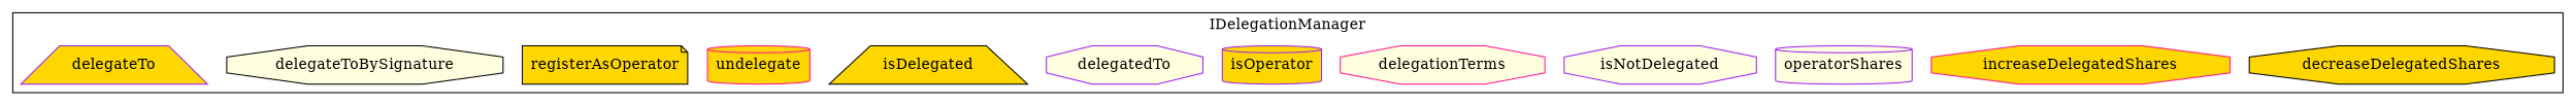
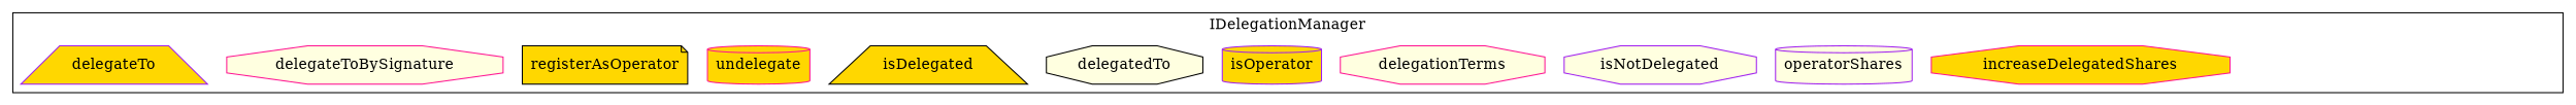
  strict digraph {
    node [style=filled fillcolor=gold color=purple shape=octagon]
-   n1 [label=decreaseDelegatedShares color=black]
    n2 [label=increaseDelegatedShares color=deeppink]
    n3 [label=operatorShares fillcolor=lightyellow shape=cylinder]
    n4 [label=isNotDelegated fillcolor=lightyellow]
    n5 [label=delegationTerms fillcolor=lightyellow color=deeppink]
    n6 [label=isOperator shape=cylinder]
-   n7 [label=delegatedTo fillcolor=lightyellow]
+   n7 [label=delegatedTo fillcolor=lightyellow color=black]
    n8 [label=isDelegated color=black shape=trapezium]
    n9 [label=undelegate color=deeppink shape=cylinder]
    n10 [label=registerAsOperator color=black shape=note]
-   n11 [label=delegateToBySignature fillcolor=lightyellow color=black]
+   n11 [label=delegateToBySignature fillcolor=lightyellow color=deeppink]
    n12 [label=delegateTo shape=trapezium]
    subgraph cluster_1 {
      label=IDelegationManager
-     n1
      n2
      n3
      n4
      n5
      n6
      n7
      n8
      n9
      n10
      n11
      n12
    }
    subgraph cluster_2 {
      label="[Solidity]"
    }
  }
